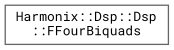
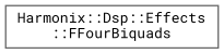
  digraph {
    rankdir=LR
    fontname="Roboto Mono"
-   n1 [color=grey40 fillcolor=white fontname="Roboto Mono" fontsize=10 height=0.2 label="Harmonix::Dsp::Dsp\l::FFourBiquads" shape=box style=filled width=0.4]
+   n1 [color=grey40 fillcolor=white fontname="Roboto Mono" fontsize=10 height=0.2 label="Harmonix::Dsp::Effects\l::FFourBiquads" shape=box style=filled width=0.4]
  }
